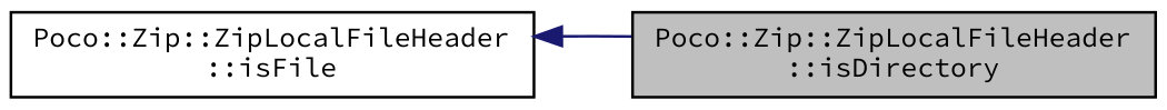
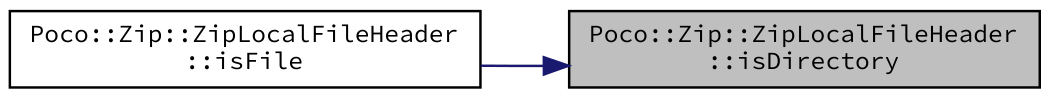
  digraph {
    rankdir=RL
    fontname="Source Code Pro"
    node [color=black fontname="Source Code Pro" fontsize=10 shape=record style=filled]
    n1 [fillcolor=grey75 fontcolor=black height=0.2 label="Poco::Zip::ZipLocalFileHeader\l::isDirectory" width=0.4]
    n2 [fillcolor=white height=0.2 label="Poco::Zip::ZipLocalFileHeader\l::isFile" width=0.4]
-   n2 -> n1 [color=midnightblue dir=back fontname="Source Code Pro" fontsize=10 labelfontname=Helvetica labelfontsize=10 style=solid]
+   n1 -> n2 [color=midnightblue dir=back fontname="Source Code Pro" fontsize=10 labelfontname=Helvetica labelfontsize=10 style=solid]
  }
